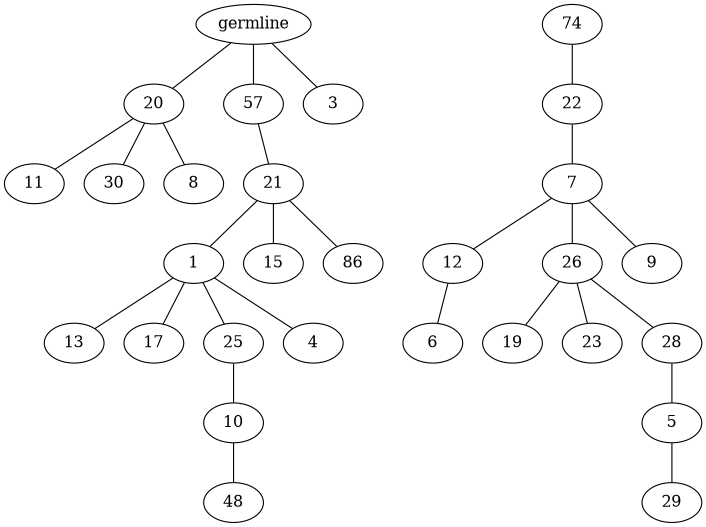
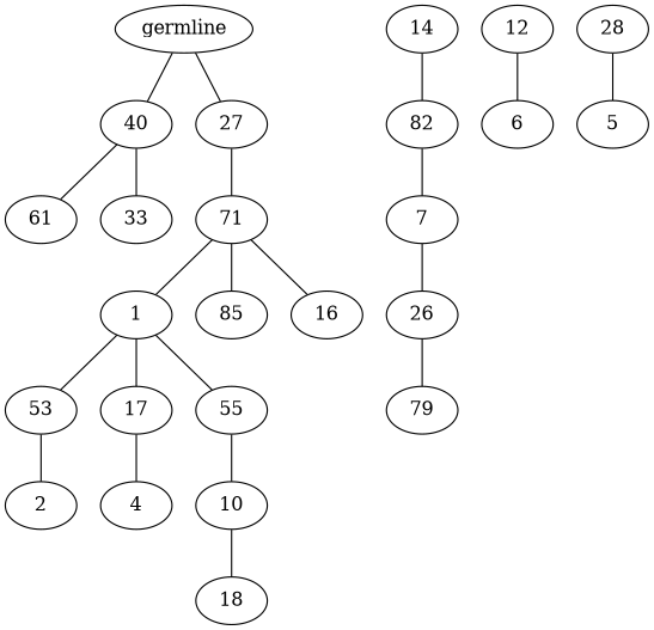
  graph {
    n1 [label=germline]
-   n2 [label=20]
-   n3 [label=57]
-   n4 [label=3]
-   n5 [label=11]
-   n6 [label=30]
-   n7 [label=8]
-   n8 [label=21]
+   n2 [label=40]
+   n3 [label=27]
+   n5 [label=61]
+   n6 [label=33]
+   n8 [label=71]
    n9 [label=1]
-   n10 [label=15]
-   n11 [label=86]
-   n12 [label=13]
+   n10 [label=85]
+   n11 [label=16]
+   n12 [label=53]
    n13 [label=17]
-   n14 [label=25]
+   n14 [label=55]
+   n15 [label=2]
    n16 [label=4]
    n17 [label=10]
-   n18 [label=74]
-   n19 [label=22]
+   n18 [label=14]
+   n19 [label=82]
    n20 [label=7]
    n21 [label=12]
    n22 [label=26]
-   n23 [label=9]
    n24 [label=6]
-   n25 [label=19]
-   n26 [label=23]
+   n25 [label=79]
    n27 [label=28]
    n28 [label=5]
-   n29 [label=29]
-   n30 [label=48]
+   n30 [label=18]
    n1 -- n2
    n1 -- n3
-   n1 -- n4
    n2 -- n5
    n2 -- n6
-   n2 -- n7
    n3 -- n8
    n8 -- n9
    n8 -- n10
    n8 -- n11
    n9 -- n12
    n9 -- n13
    n9 -- n14
-   n9 -- n16
+   n12 -- n15
+   n13 -- n16
    n14 -- n17
    n17 -- n30
    n18 -- n19
    n19 -- n20
-   n20 -- n21
    n20 -- n22
-   n20 -- n23
    n21 -- n24
    n22 -- n25
-   n22 -- n26
-   n22 -- n27
    n27 -- n28
-   n28 -- n29
  }
